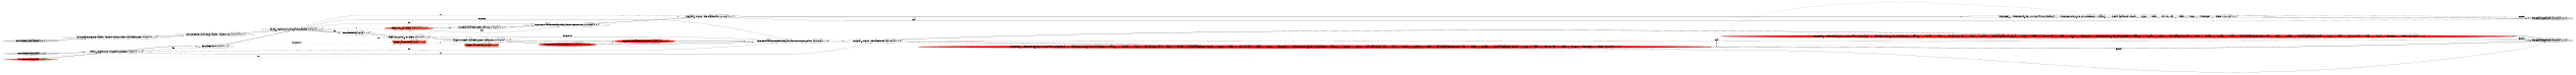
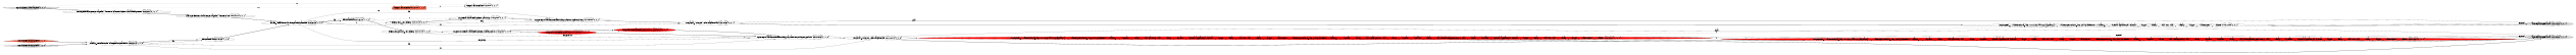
  digraph {
    fontname="DejaVu Serif"
    rankdir=LR
    node [fillcolor=white fontname="DejaVu Serif" shape=ellipse style=filled]
    edge [fontname="DejaVu Serif" style=bold]
    n1 [label="String actual = String.join(\"\",Files.readAllLines(file))@@@10@@@['0', '0', '1']"]
    n2 [label="String expected = \" <rdf:RDF xmlns:rdf=\"http://www.w3.org/1999/02/22-rdf-syntax-ns#\">\" + \" <rdf:Description xmlns:dc=\"http://purl.org/dc/elements/1.1/\" rdf:about=\"\">\" + \" <dc:format>application/pdf</dc:format>\" + \" <dc:type>\" + \" <rdf:Bag>\" + \" <rdf:li>Misc</rdf:li>\" + \" </rdf:Bag>\" + \" </dc:type>\" + \" </rdf:Description>\" + \" </rdf:RDF>\"@@@11@@@['0', '0', '1']"]
    n3 [fillcolor=lightgray label="assertEquals(expected,actual)@@@12@@@['0', '0', '1']"]
    n4 [fillcolor=red label="String expected = \" <rdf:RDF xmlns:rdf=\"http://www.w3.org/1999/02/22-rdf-syntax-ns#\">\" + \" <rdf:Description xmlns:dc=\"http://purl.org/dc/elements/1.1/\" rdf:about=\"\">\" + \" <dc:creator>\" + \" <rdf:Seq>\" + \" <rdf:li>Alan Turing</rdf:li>\" + \" </rdf:Seq>\" + \" </dc:creator>\" + \" <dc:format>application/pdf</dc:format>\" + \" <dc:type>\" + \" <rdf:Bag>\" + \" <rdf:li>Misc</rdf:li>\" + \" </rdf:Bag>\" + \" </dc:type>\" + \" </rdf:Description>\" + \" <rdf:Description xmlns:dc=\"http://purl.org/dc/elements/1.1/\" rdf:about=\"\">\" + \" <dc:creator>\" + \" <rdf:Seq>\" + \" <rdf:li>Michael Armbrust</rdf:li>\" + \" </rdf:Seq>\" + \" </dc:creator>\" + \" <dc:relation>\" + \" <rdf:Bag>\" + \" <rdf:li>bibtex/citationkey/Armbrust2010</rdf:li>\" + \" </rdf:Bag>\" + \" </dc:relation>\" + \" <dc:format>application/pdf</dc:format>\" + \" <dc:type>\" + \" <rdf:Bag>\" + \" <rdf:li>Misc</rdf:li>\" + \" </rdf:Bag>\" + \" </dc:type>\" + \" </rdf:Description>\" + \" </rdf:RDF>\"@@@12@@@['0', '1', '0']"]
    n5 [fillcolor=lightgray label="assertEquals(expected,actual)@@@13@@@['1', '1', '0']"]
    n6 [label="Path file = testFolder.resolve(\"ThisIsARandomlyNamedFile\")@@@3@@@['1', '1', '0']"]
    n7 [label="Files.createFile(file)@@@4@@@['1', '1', '0']"]
    n8 [label="exporter.export(databaseContext,file,encoding,Arrays.asList(entryTuring,entryArmbrust))@@@10@@@['1', '1', '0']"]
    n9 [label="String actual = String.join(\"\",Files.readAllLines(file))@@@11@@@['1', '1', '0']"]
    n10 [label="Path file = testFolder.resolve(\"ThisIsARandomlyNamedFile\")@@@5@@@['1', '1', '1']"]
    n11 [fillcolor=red label="String expected = \" <rdf:RDF xmlns:rdf=\"http://www.w3.org/1999/02/22-rdf-syntax-ns#\">\" + \" <rdf:Description xmlns:dc=\"http://purl.org/dc/elements/1.1/\" rdf:about=\"\">\" + \" <dc:creator>\" + \" <rdf:Seq>\" + \" <rdf:li>Alan Turing</rdf:li>\" + \" </rdf:Seq>\" + \" </dc:creator>\" + \" <dc:format>application/pdf</dc:format>\" + \" <dc:type>\" + \" <rdf:Bag>\" + \" <rdf:li>Misc</rdf:li>\" + \" </rdf:Bag>\" + \" </dc:type>\" + \" </rdf:Description>\" + \" <rdf:Description xmlns:dc=\"http://purl.org/dc/elements/1.1/\" rdf:about=\"\">\" + \" <dc:creator>\" + \" <rdf:Seq>\" + \" <rdf:li>Michael Armbrust</rdf:li>\" + \" </rdf:Seq>\" + \" </dc:creator>\" + \" <dc:relation>\" + \" <rdf:Bag>\" + \" <rdf:li>bibtex/bibtexkey/Armbrust2010</rdf:li>\" + \" </rdf:Bag>\" + \" </dc:relation>\" + \" <dc:format>application/pdf</dc:format>\" + \" <dc:type>\" + \" <rdf:Bag>\" + \" <rdf:li>Misc</rdf:li>\" + \" </rdf:Bag>\" + \" </dc:type>\" + \" </rdf:Description>\" + \" </rdf:RDF>\"@@@12@@@['1', '0', '0']"]
    n12 [label="when(xmpPreferences.getXmpPrivacyFilter()).thenReturn(Collections.singleton(StandardField.AUTHOR))@@@3@@@['0', '0', '1']"]
    n13 [label="when(xmpPreferences.shouldUseXmpPrivacyFilter()).thenReturn(true)@@@4@@@['0', '0', '1']"]
    n14 [label="entry.setField(StandardField.AUTHOR,\"Alan Turing\")@@@8@@@['0', '0', '1']"]
    n15 [label="exporter.export(databaseContext,file,encoding,Collections.singletonList(entry))@@@9@@@['0', '0', '1']"]
    n16 [label="BibEntry entryArmbrust = new BibEntry()@@@7@@@['1', '1', '0']"]
    n17 [label="entryArmbrust.setField(StandardField.AUTHOR,\"Michael Armbrust\")@@@8@@@['1', '1', '0']"]
    n18 [fillcolor=red label="entryArmbrust.setCitationKey(\"Armbrust2010\")@@@9@@@['0', '1', '0']"]
    n19 [fillcolor=red label="entryArmbrust.setCiteKey(\"Armbrust2010\")@@@9@@@['1', '0', '0']"]
    n20 [fillcolor=tomato label="@TempDir Path testFolder@@@2@@@['1', '1', '0']" shape=box]
-   n21 [fillcolor=tomato label="@TempDir Path testFolder@@@2@@@['0', '0', '1']" shape=box]
-   n22 [fillcolor=tomato label="BibEntry entry = new BibEntry()@@@7@@@['0', '0', '1']"]
-   n23 [fillcolor=lightgray label="writeMultipleEntriesInASingleFile['0', '1', '0']" shape=diamond]
+   n21 [label="@TempDir Path testFolder@@@2@@@['0', '0', '1']" shape=box]
+   n22 [label="BibEntry entry = new BibEntry()@@@7@@@['0', '0', '1']"]
+   n23 [fillcolor=tomato label="writeMultipleEntriesInASingleFile['0', '1', '0']" shape=diamond]
    n24 [label="Files.createFile(file)@@@6@@@['1', '1', '1']"]
-   n25 [fillcolor=tomato label="writeMultipleEntriesInASingleFile['1', '0', '0']" shape=diamond]
+   n25 [fillcolor=lightgray label="writeMultipleEntriesInASingleFile['1', '0', '0']" shape=diamond]
    n26 [fillcolor=lightgray label="exportSingleEntryWithPrivacyFilter['0', '0', '1']" shape=diamond]
    n1 -> n2
    n1 -> n3 [label=actual style=solid]
    n2 -> n3 [label=expected style=solid]
    n2 -> n3
    n4 -> n5
    n4 -> n5 [label=expected style=solid]
    n6 -> n7
    n6 -> n7 [label=file style=solid]
    n6 -> n8 [label=file style=solid]
    n6 -> n9 [label=file style=solid]
    n7 -> n10
    n8 -> n9
    n9 -> n4
    n9 -> n5 [label=actual style=solid]
    n9 -> n11
    n10 -> n1 [label=file style=solid]
    n10 -> n8 [label=entryTuring style=solid]
    n10 -> n15 [label=file style=solid]
    n10 -> n22 [label=0 style=dashed]
    n10 -> n24 [label=file style=solid]
    n10 -> n24
    n11 -> n2 [label=0 style=dashed]
    n11 -> n4 [label=0 style=dashed]
    n11 -> n5
    n11 -> n5 [label=expected style=solid]
    n12 -> n13
    n13 -> n10
    n14 -> n15
    n15 -> n1
    n16 -> n8 [label=entryArmbrust style=solid]
    n16 -> n17
    n17 -> n18
    n17 -> n19
    n18 -> n8
    n19 -> n8
    n19 -> n18 [label=0 style=dashed]
    n20 -> n21 [label=0 style=dashed]
    n22 -> n14
    n22 -> n15 [label=entry style=solid]
    n23 -> n6
-   n23 -> n20 [label=true style=dotted]
+   n26 -> n20 [label=true style=dotted]
    n24 -> n14 [label=0 style=dashed]
    n24 -> n16
    n24 -> n20 [label=true style=dotted]
    n24 -> n22 [style=dotted]
    n25 -> n6
    n26 -> n12
-   n26 -> n21 [label=entryArmbrust style=dotted]
+   n26 -> n21 [label=true style=dotted]
  }
